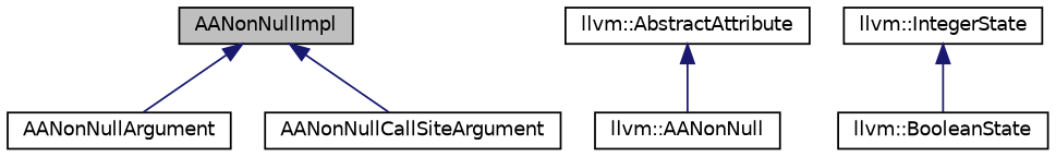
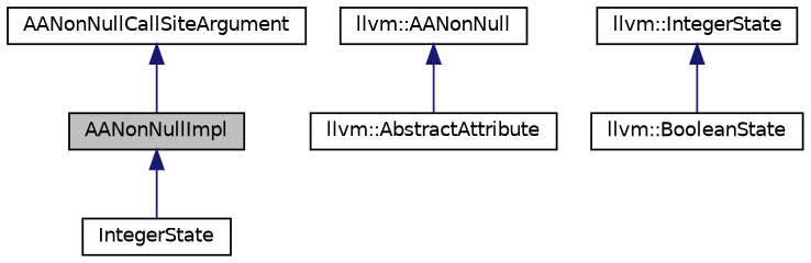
  digraph {
    node [color=black fontname=Helvetica fontsize=10 shape=box]
    edge [color=midnightblue dir=back fontname=Helvetica fontsize=10 labelfontname=Helvetica labelfontsize=10 style=solid]
    n1 [fillcolor=grey75 fontcolor=black height=0.2 label=AANonNullImpl style=filled width=0.4]
-   n2 [height=0.2 label=AANonNullArgument width=0.4]
+   n2 [height=0.2 label=IntegerState width=0.4]
    n3 [height=0.2 label=AANonNullCallSiteArgument width=0.4]
    n4 [height=0.2 label="llvm::AANonNull" width=0.4]
    n5 [height=0.2 label="llvm::AbstractAttribute" width=0.4]
    n6 [height=0.2 label="llvm::BooleanState" width=0.4]
    n7 [height=0.2 label="llvm::IntegerState" width=0.4]
    n1 -> n2
-   n1 -> n3
-   n5 -> n4
+   n3 -> n1
+   n4 -> n5
    n7 -> n6
  }
